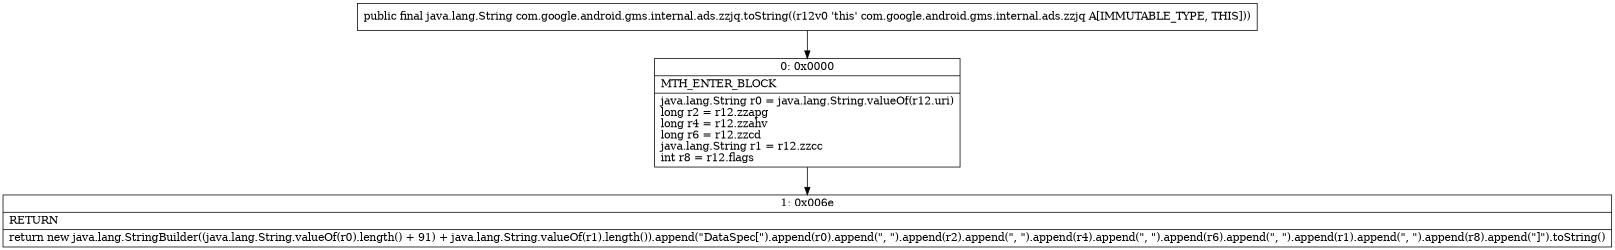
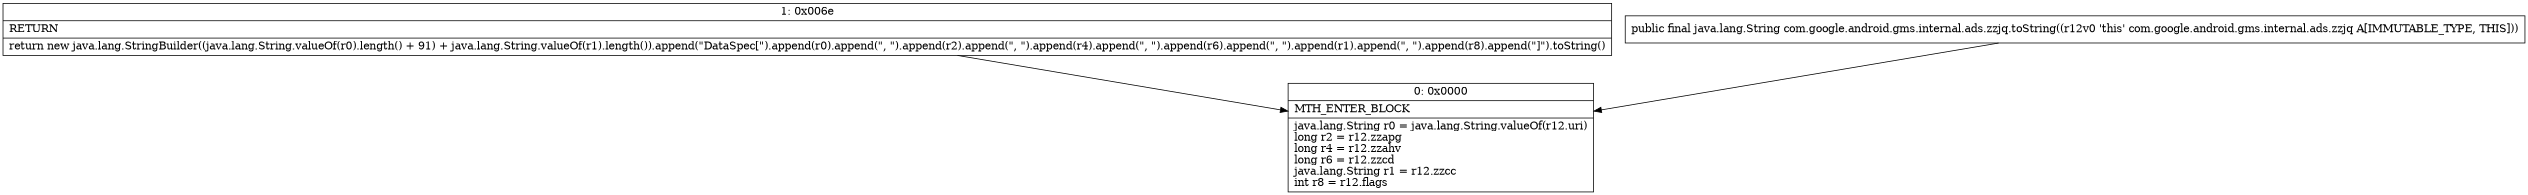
  digraph {
    node [shape=record]
    n1 [label="{0\:\ 0x0000|MTH_ENTER_BLOCK\l|java.lang.String r0 = java.lang.String.valueOf(r12.uri)\llong r2 = r12.zzapg\llong r4 = r12.zzahv\llong r6 = r12.zzcd\ljava.lang.String r1 = r12.zzcc\lint r8 = r12.flags\l}"]
    n2 [label="{1\:\ 0x006e|RETURN\l|return new java.lang.StringBuilder((java.lang.String.valueOf(r0).length() + 91) + java.lang.String.valueOf(r1).length()).append(\"DataSpec[\").append(r0).append(\", \").append(r2).append(\", \").append(r4).append(\", \").append(r6).append(\", \").append(r1).append(\", \").append(r8).append(\"]\").toString()\l}"]
    n3 [label="{public final java.lang.String com.google.android.gms.internal.ads.zzjq.toString((r12v0 'this' com.google.android.gms.internal.ads.zzjq A[IMMUTABLE_TYPE, THIS])) }"]
-   n1 -> n2
+   n2 -> n1
    n3 -> n1
  }
